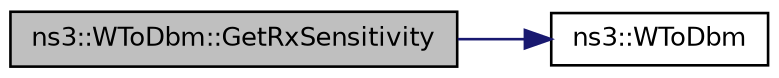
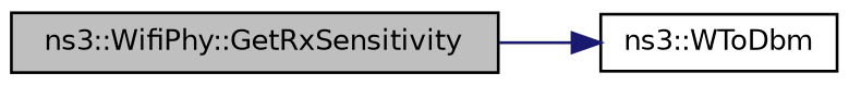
  digraph {
    rankdir=LR
    node [color=black fontname=Helvetica fontsize=10 shape=record style=filled]
-   n1 [fillcolor=grey75 fontcolor=black height=0.2 label="ns3::WToDbm::GetRxSensitivity" width=0.4]
+   n1 [fillcolor=grey75 fontcolor=black height=0.2 label="ns3::WifiPhy::GetRxSensitivity" width=0.4]
    n2 [fillcolor=white height=0.2 label="ns3::WToDbm" width=0.4]
    n1 -> n2 [color=midnightblue fontname=Helvetica fontsize=10 labelfontname=Helvetica labelfontsize=10 style=solid]
  }
